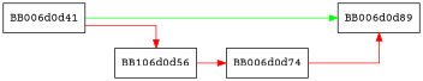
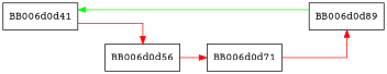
  digraph {
    fontname="Courier Prime"
    rankdir=LR
    splines=ortho
    node [fontname="Courier Prime" shape=box]
    edge [color=red fontname="Courier Prime"]
    n1 [label=BB006d0d41]
    BB006d0d89
-   BB006d0d56 [label=BB106d0d56]
-   BB006d0d74
-   n1 -> BB006d0d89 [color=green]
+   BB006d0d56
+   BB006d0d74 [label=BB006d0d71]
+   BB006d0d89 -> n1 [color=green]
    n1 -> BB006d0d56
    BB006d0d56 -> BB006d0d74
    BB006d0d74 -> BB006d0d89
  }
